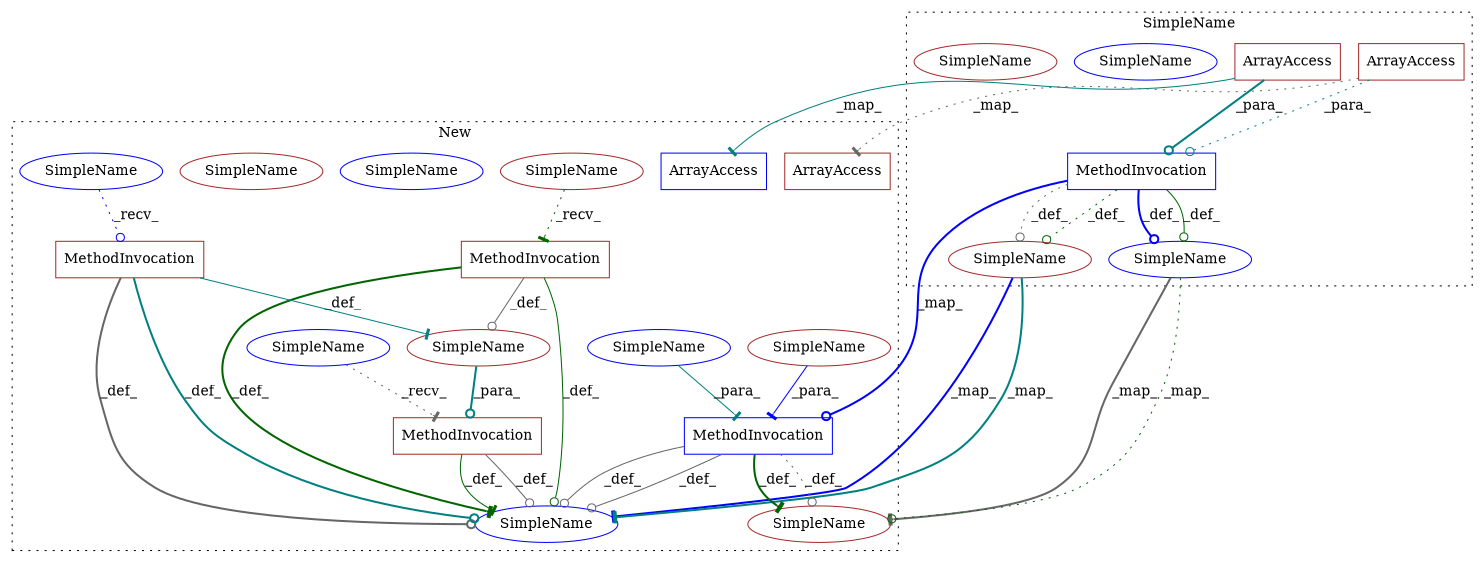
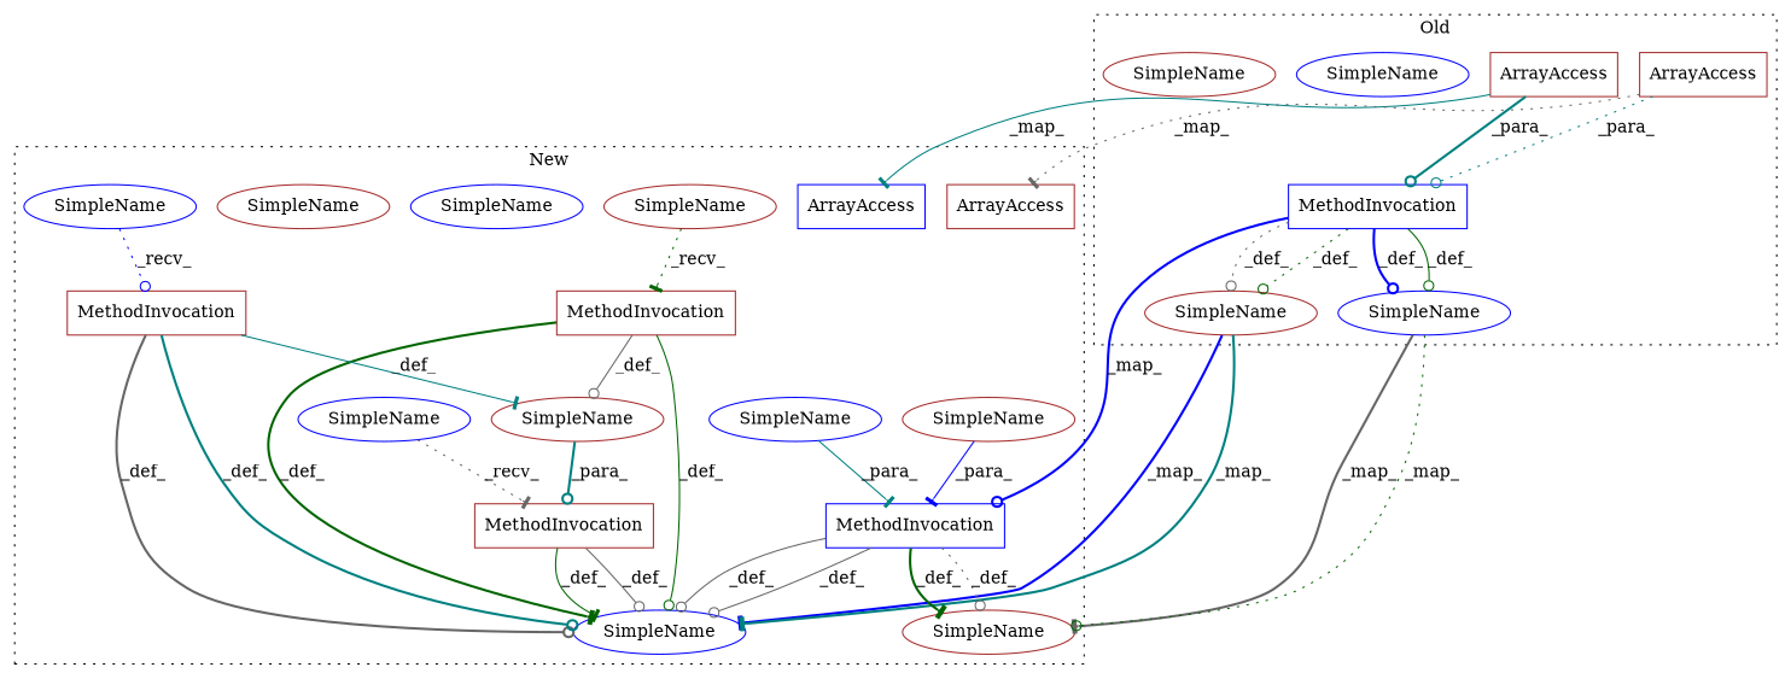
  digraph {
    node [a=42 l="16,1" shape=ellipse color=brown]
    edge [color=gray40 style=bold arrowhead=odot]
    n1 [a=2 label=ArrayAccess s="8639,8656" shape=box]
    n2 [a=2 label=ArrayAccess s="8620,8637" shape=box]
    n3 [a=32 l="8,1" label=MethodInvocation s="8612,8657" shape=box color=blue]
    n4 [l=2 label=SimpleName s=8732 color=blue]
    n5 [l=6 label=SimpleName s=8598]
    n6 [l=6 label=SimpleName s=8598 color=blue]
    n7 [l=2 label=SimpleName s=8732]
    n8 [a=2 label=ArrayAccess s="9152,9169" shape=box color=blue]
    n9 [a=2 label=ArrayAccess s="9122,9139" shape=box]
    n10 [a=32 l="4,1" label=MethodInvocation s="8998,9075" shape=box]
    n11 [a=32 l="4,1" label=MethodInvocation s="9051,9073" shape=box]
    n12 [a=32 l="6,1" label=MethodInvocation s="9106,9171" shape=box color=blue]
    n13 [a=32 l="4,1" label=MethodInvocation s="9021,9043" shape=box]
    n14 [l=5 label=SimpleName s=9015 color=blue]
    n15 [l=6 label=SimpleName s=9082 color=blue]
    n16 [label=SimpleName color=blue l=""]
    n17 [l=5 label=SimpleName s=8992 color=blue]
    n18 [l=2 label=SimpleName s=9247]
    n19 [label=SimpleName l=""]
    n20 [l=5 label=SimpleName s=9045]
    n21 [label=SimpleName l=""]
    n22 [l=6 label=SimpleName s=9082]
    n23 [l=2 label=SimpleName s=9247 color=blue]
    subgraph cluster_1 {
-     label=SimpleName
+     label=Old
      style=dotted
      n1
      n2
      n3
      n4
      n5
      n6
      n7
    }
    subgraph cluster_2 {
      label=New
      style=dotted
      n8
      n9
      n10
      n11
      n12
      n13
      n14
      n15
      n16
      n17
      n18
      n19
      n20
      n21
      n22
      n23
    }
    n1 -> n3 [label=_para_ color=teal]
    n1 -> n8 [label=_map_ color=teal style=solid arrowhead=tee]
    n2 -> n3 [label=_para_ color=teal style=dotted]
    n2 -> n9 [label=_map_ style=dotted arrowhead=tee]
    n3 -> n6 [label=_def_ color=blue]
    n3 -> n6 [label=_def_ color=darkgreen style=solid]
    n3 -> n7 [label=_def_ color=darkgreen style=dotted]
    n3 -> n7 [label=_def_ style=dotted]
    n3 -> n12 [label=_map_ color=blue]
    n6 -> n22 [label=_map_ arrowhead=tee]
    n6 -> n22 [label=_map_ color=darkgreen style=dotted]
    n7 -> n23 [label=_map_ color=blue arrowhead=tee]
    n7 -> n23 [label=_map_ color=teal arrowhead=tee]
    n10 -> n23 [label=_def_ color=darkgreen style=solid arrowhead=tee]
    n10 -> n23 [label=_def_ style=solid]
    n11 -> n21 [label=_def_ style=solid]
    n11 -> n23 [label=_def_ color=darkgreen arrowhead=tee]
    n11 -> n23 [label=_def_ color=darkgreen style=solid]
    n12 -> n22 [label=_def_ color=darkgreen arrowhead=tee]
    n12 -> n22 [label=_def_ style=dotted]
    n12 -> n23 [label=_def_ style=solid]
    n12 -> n23 [label=_def_ style=solid]
    n13 -> n21 [label=_def_ color=teal style=solid arrowhead=tee]
    n13 -> n23 [label=_def_]
    n13 -> n23 [label=_def_ color=teal]
    n14 -> n13 [label=_recv_ color=blue style=dotted]
    n16 -> n12 [label=_para_ color=teal style=solid arrowhead=tee]
    n17 -> n10 [label=_recv_ style=dotted arrowhead=tee]
    n19 -> n12 [label=_para_ color=blue style=solid arrowhead=tee]
    n20 -> n11 [label=_recv_ color=darkgreen style=dotted arrowhead=tee]
    n21 -> n10 [label=_para_ color=teal]
  }
